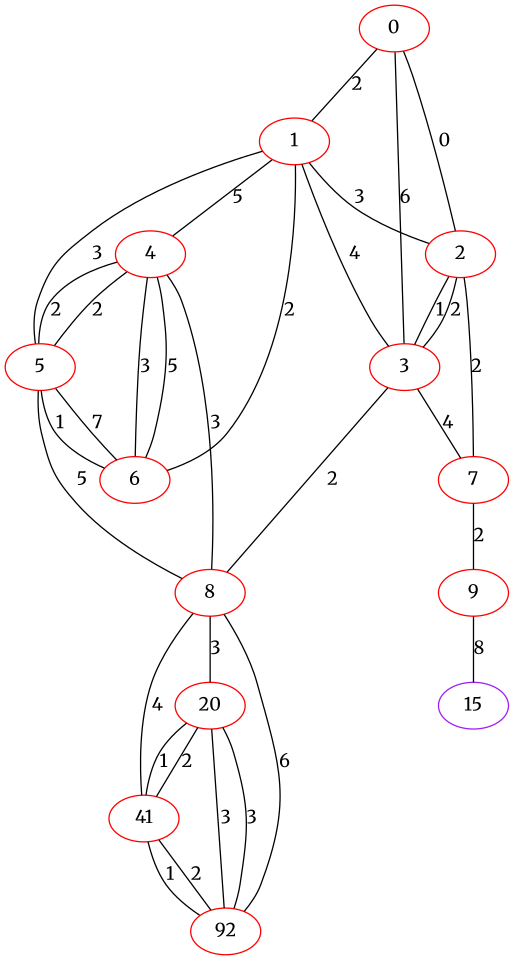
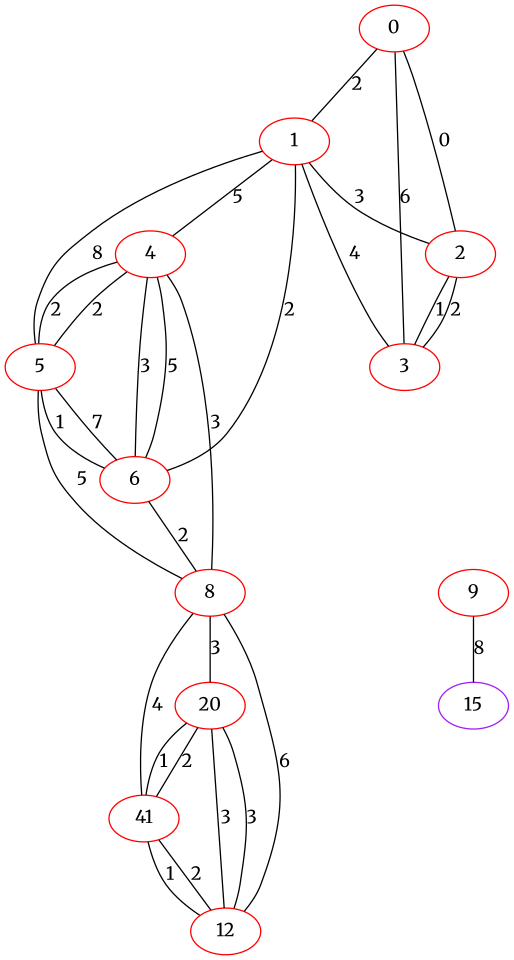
  graph {
    fontname=Merriweather
    node [color=red fontname=Merriweather weight=1]
    edge [fontname=Merriweather]
    0
    1
    2
    3
    4
    5
    6
-   7
    8
    9
    n11 [label=20]
    n12 [label=41]
-   12 [label=92]
+   12
    n14 [color=purple label=15 weight=4]
    0 -- 1 [label=2]
    0 -- 2 [label=0]
    0 -- 3 [label=6]
    1 -- 2 [label=3]
    1 -- 3 [label=4]
    1 -- 4 [label=5]
-   1 -- 5 [label=3]
+   1 -- 5 [label=8]
    1 -- 6 [label=2]
    2 -- 3 [label=1]
    2 -- 3 [label=2]
-   2 -- 7 [label=2]
-   3 -- 7 [label=4]
    4 -- 5 [label=2]
    4 -- 5 [label=2]
    4 -- 6 [label=3]
    4 -- 6 [label=5]
    4 -- 8 [label=3]
    5 -- 6 [label=1]
    5 -- 6 [label=7]
    5 -- 8 [label=5]
-   3 -- 8 [label=2]
-   7 -- 9 [label=2]
+   6 -- 8 [label=2]
    8 -- n11 [label=3]
    8 -- n12 [label=4]
    8 -- 12 [label=6]
    9 -- n14 [label=8]
    n11 -- n12 [label=1]
    n11 -- n12 [label=2]
    n11 -- 12 [label=3]
    n11 -- 12 [label=3]
    n12 -- 12 [label=2]
    n12 -- 12 [label=1]
  }
